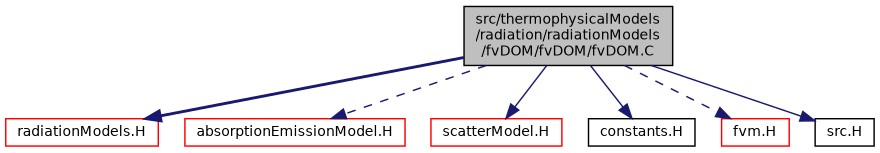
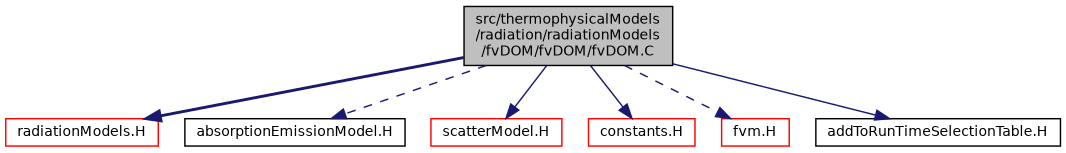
  digraph {
    node [color=red fontname=Helvetica fontsize=10 shape=record]
    edge [color=midnightblue fontname=Helvetica fontsize=10 labelfontname=Helvetica labelfontsize=10 style=solid]
    n1 [color=black fillcolor=grey75 fontcolor=black height=0.2 label="src/thermophysicalModels\l/radiation/radiationModels\l/fvDOM/fvDOM/fvDOM.C" style=filled width=0.4]
    n2 [height=0.2 label="radiationModels.H" width=0.4]
-   n3 [height=0.2 label="absorptionEmissionModel.H" width=0.4]
+   n3 [color=black height=0.2 label="absorptionEmissionModel.H" width=0.4]
    n4 [height=0.2 label="scatterModel.H" width=0.4]
-   n5 [color=black height=0.2 label="constants.H" width=0.4]
+   n5 [height=0.2 label="constants.H" width=0.4]
    n6 [height=0.2 label="fvm.H" width=0.4]
-   n7 [color=black height=0.2 label="src.H" width=0.4]
+   n7 [color=black height=0.2 label="addToRunTimeSelectionTable.H" width=0.4]
    n1 -> n2 [style=bold]
    n1 -> n3 [style=dashed]
    n1 -> n4
    n1 -> n5
    n1 -> n6 [style=dashed]
    n1 -> n7
  }
